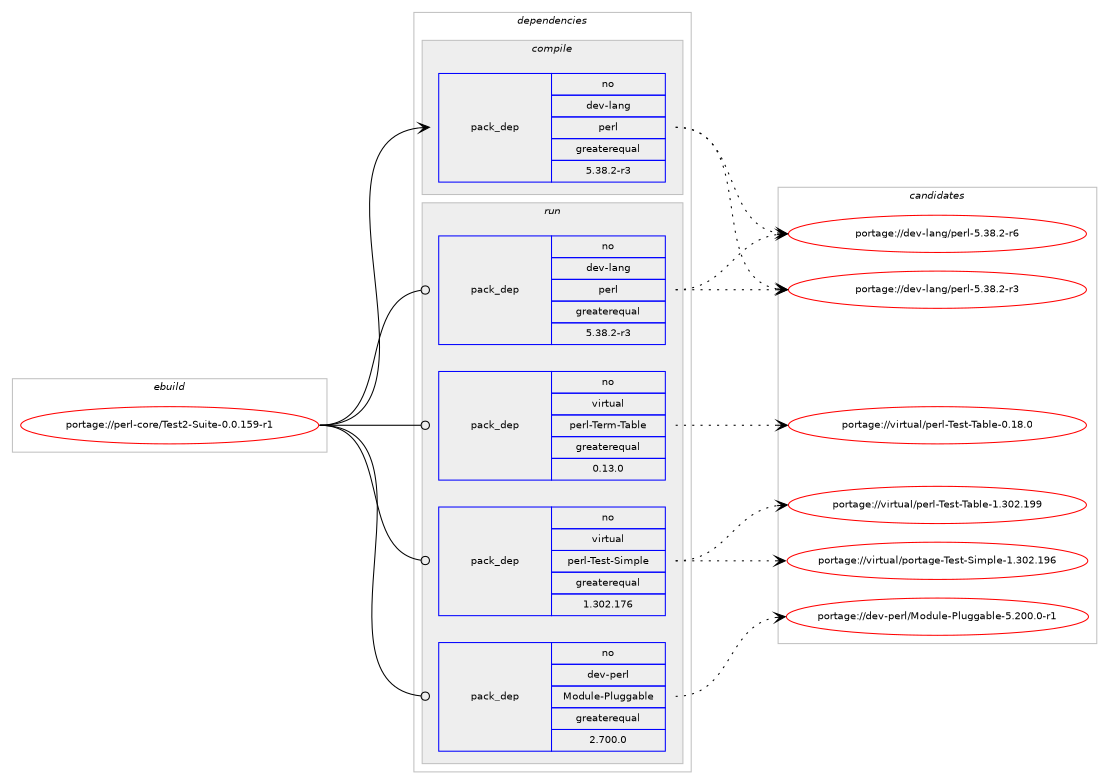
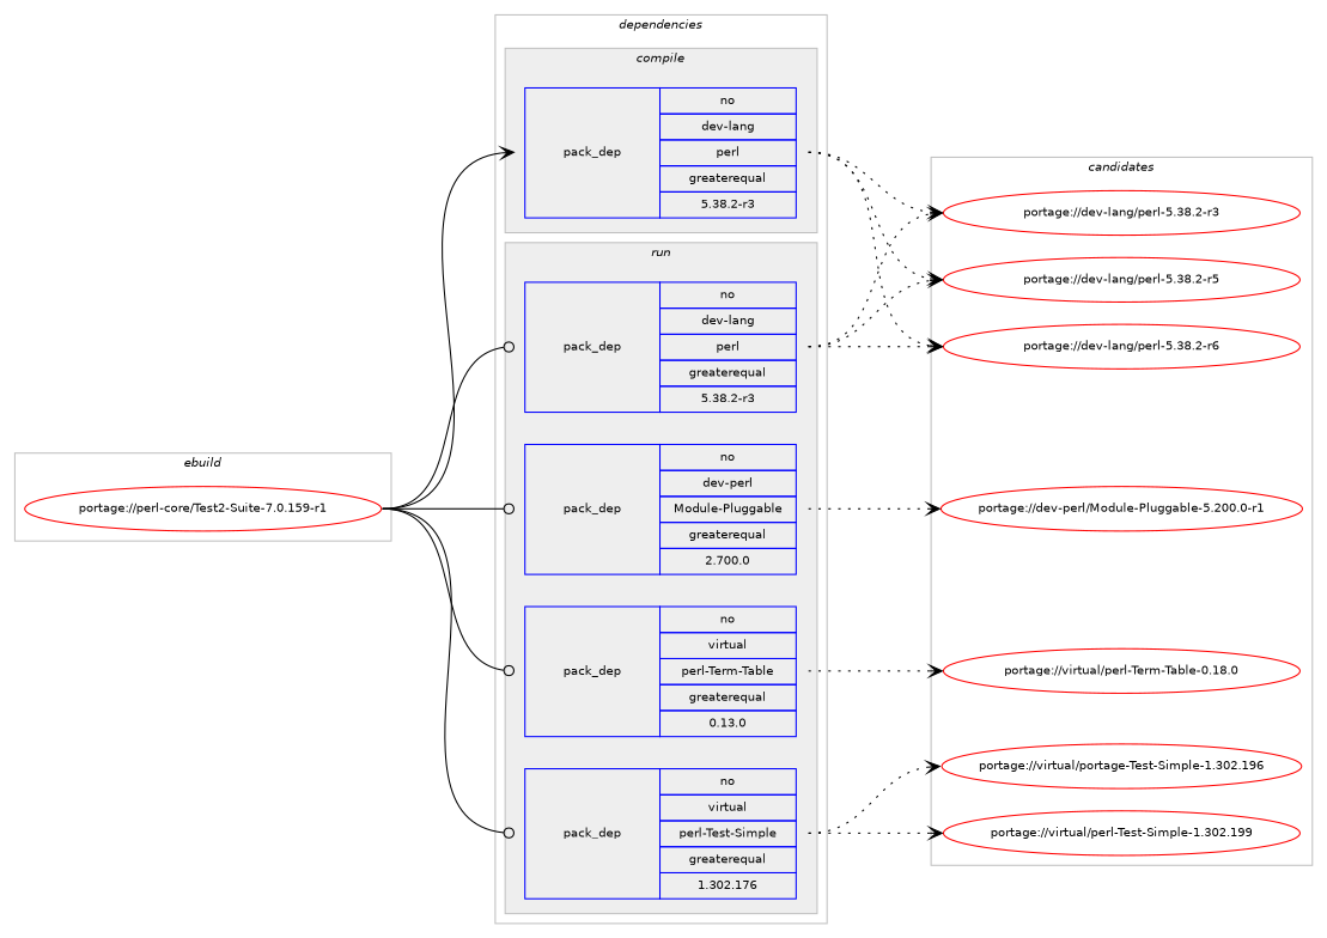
  digraph {
    compound=true
    concentrate=true
    fontname=Helvetica
    fontsize=10
    newrank=true
    rankdir=LR
    ranksep=1.5
    node [color=red fontname=Helvetica fontsize=10]
    edge [arrowhead=vee headport=w style=dotted tailport=e weight=100]
-   n1 [label="portage://perl-core/Test2-Suite-0.0.159-r1" width=4]
+   n1 [label="portage://perl-core/Test2-Suite-7.0.159-r1" width=4]
    n2 [color=blue label=<<TABLE BORDER="0" CELLBORDER="1" CELLSPACING="0" CELLPADDING="4" WIDTH="220"><TR><TD ROWSPAN="6" CELLPADDING="30">pack_dep</TD></TR><TR><TD WIDTH="110">no</TD></TR><TR><TD>dev-lang</TD></TR><TR><TD>perl</TD></TR><TR><TD>greaterequal</TD></TR><TR><TD>5.38.2-r3</TD></TR></TABLE>> shape=none]
    n3 [color=blue label=<<TABLE BORDER="0" CELLBORDER="1" CELLSPACING="0" CELLPADDING="4" WIDTH="220"><TR><TD ROWSPAN="6" CELLPADDING="30">pack_dep</TD></TR><TR><TD WIDTH="110">no</TD></TR><TR><TD>dev-lang</TD></TR><TR><TD>perl</TD></TR><TR><TD>greaterequal</TD></TR><TR><TD>5.38.2-r3</TD></TR></TABLE>> shape=none]
    n4 [color=blue label=<<TABLE BORDER="0" CELLBORDER="1" CELLSPACING="0" CELLPADDING="4" WIDTH="220"><TR><TD ROWSPAN="6" CELLPADDING="30">pack_dep</TD></TR><TR><TD WIDTH="110">no</TD></TR><TR><TD>dev-perl</TD></TR><TR><TD>Module-Pluggable</TD></TR><TR><TD>greaterequal</TD></TR><TR><TD>2.700.0</TD></TR></TABLE>> shape=none]
    n5 [color=blue label=<<TABLE BORDER="0" CELLBORDER="1" CELLSPACING="0" CELLPADDING="4" WIDTH="220"><TR><TD ROWSPAN="6" CELLPADDING="30">pack_dep</TD></TR><TR><TD WIDTH="110">no</TD></TR><TR><TD>virtual</TD></TR><TR><TD>perl-Term-Table</TD></TR><TR><TD>greaterequal</TD></TR><TR><TD>0.13.0</TD></TR></TABLE>> shape=none]
    n6 [color=blue label=<<TABLE BORDER="0" CELLBORDER="1" CELLSPACING="0" CELLPADDING="4" WIDTH="220"><TR><TD ROWSPAN="6" CELLPADDING="30">pack_dep</TD></TR><TR><TD WIDTH="110">no</TD></TR><TR><TD>virtual</TD></TR><TR><TD>perl-Test-Simple</TD></TR><TR><TD>greaterequal</TD></TR><TR><TD>1.302.176</TD></TR></TABLE>> shape=none]
    n7 [label="portage://dev-lang/perl-5.38.2-r3" width=4]
+   n8 [label="portage://dev-lang/perl-5.38.2-r5" width=4]
    n9 [label="portage://dev-lang/perl-5.38.2-r6" width=4]
    n10 [label="portage://dev-perl/Module-Pluggable-5.200.0-r1" width=4]
-   n11 [label="portage://virtual/perl-Test-Table-0.18.0" width=4]
+   n11 [label="portage://virtual/perl-Term-Table-0.18.0" width=4]
    n12 [label="portage://virtual/portage-Test-Simple-1.302.196" width=4]
-   n13 [label="portage://virtual/perl-Test-Table-1.302.199" width=4]
+   n13 [label="portage://virtual/perl-Test-Simple-1.302.199" width=4]
    subgraph cluster_1 {
      color=gray
      label=<<i>ebuild</i>>
      rank=same
      n1
    }
    subgraph cluster_2 {
      color=gray
      label=<<i>dependencies</i>>
      subgraph cluster_3 {
        color=gray
        fillcolor="#eeeeee"
        label=<<i>compile</i>>
        style=filled
        subgraph sub_4 {
          color=gray
          fillcolor="#eeeeee"
          label=<<i>compile</i>>
          style=filled
          n2
        }
      }
      subgraph cluster_5 {
        color=gray
        fillcolor="#eeeeee"
        label=<<i>compile and run</i>>
        style=filled
      }
      subgraph cluster_6 {
        color=gray
        fillcolor="#eeeeee"
        label=<<i>run</i>>
        style=filled
        subgraph sub_7 {
          color=gray
          fillcolor="#eeeeee"
          label=<<i>run</i>>
          style=filled
          n3
        }
        subgraph sub_8 {
          color=gray
          fillcolor="#eeeeee"
          label=<<i>run</i>>
          style=filled
          n4
        }
        subgraph sub_9 {
          color=gray
          fillcolor="#eeeeee"
          label=<<i>run</i>>
          style=filled
          n5
        }
        subgraph sub_10 {
          color=gray
          fillcolor="#eeeeee"
          label=<<i>run</i>>
          style=filled
          n6
        }
      }
    }
    subgraph cluster_11 {
      color=gray
      label=<<i>candidates</i>>
      rank=same
      subgraph sub_12 {
        color=black
        label=<<i>candidates</i>>
        nodesep=1
        rank=same
        n7
+       n8
        n9
      }
      subgraph sub_13 {
        color=black
        label=<<i>candidates</i>>
        nodesep=1
        rank=same
        n7
+       n8
        n9
      }
      subgraph sub_14 {
        color=black
        label=<<i>candidates</i>>
        nodesep=1
        rank=same
        n10
      }
      subgraph sub_15 {
        color=black
        label=<<i>candidates</i>>
        nodesep=1
        rank=same
        n11
      }
      subgraph sub_16 {
        color=black
        label=<<i>candidates</i>>
        nodesep=1
        rank=same
        n12
        n13
      }
    }
    n1 -> n2 [style=solid weight=20]
    n1 -> n3 [arrowhead=odot style=solid weight=20]
    n1 -> n4 [arrowhead=odot style=solid weight=20]
    n1 -> n5 [arrowhead=odot style=solid weight=20]
    n1 -> n6 [arrowhead=odot style=solid weight=20]
    n2 -> n7
+   n2 -> n8
    n2 -> n9
    n3 -> n7
+   n3 -> n8
    n3 -> n9
    n4 -> n10
    n5 -> n11
    n6 -> n12
    n6 -> n13
  }
